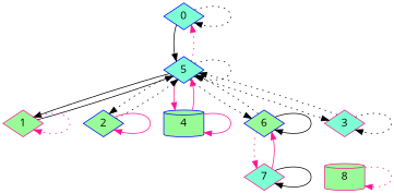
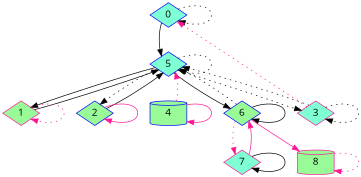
  digraph {
    fontname="Open Sans"
    nodesep=0.5
    node [color=blue fillcolor=palegreen fontname="Open Sans" shape=diamond style=filled]
    edge [color=black fontname="Open Sans" style=dotted weight=1.0]
    0 [fillcolor=aquamarine]
    5 [fillcolor=aquamarine]
    1 [color=deeppink]
    2
    3 [color=deeppink fillcolor=aquamarine]
    4 [shape=cylinder]
    6
    7 [color=deeppink fillcolor=aquamarine]
    8 [color=deeppink shape=cylinder]
    0 -> 0
    0 -> 5 [style=solid]
-   5 -> 0 [color=deeppink]
+   3 -> 0 [color=deeppink]
    5 -> 5
    5 -> 1 [style=solid]
    5 -> 2
    5 -> 3
-   5 -> 4 [color=deeppink style=solid]
-   5 -> 6
+   5 -> 6 [style=solid]
    1 -> 5 [style=solid]
    1 -> 1 [color=deeppink]
-   2 -> 5
+   2 -> 5 [style=solid]
    2 -> 2 [color=deeppink style=solid]
    3 -> 5
    3 -> 3
-   4 -> 5 [color=deeppink style=solid]
+   4 -> 5 [color=deeppink]
    4 -> 4 [color=deeppink style=solid]
    6 -> 5
    6 -> 6 [style=solid]
    6 -> 7 [color=deeppink]
+   6 -> 8 [color=deeppink style=solid]
    7 -> 6 [color=deeppink style=solid]
    7 -> 7 [style=solid]
    8 -> 8 [color=deeppink]
  }
